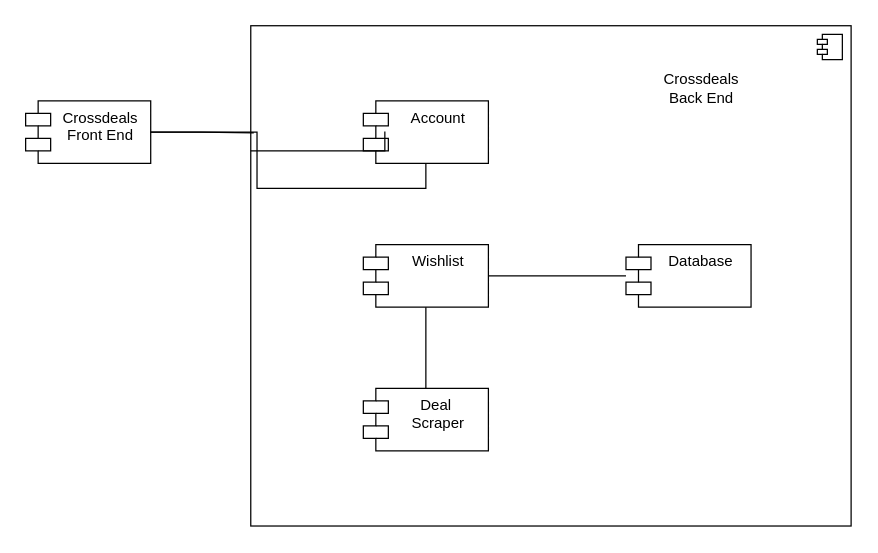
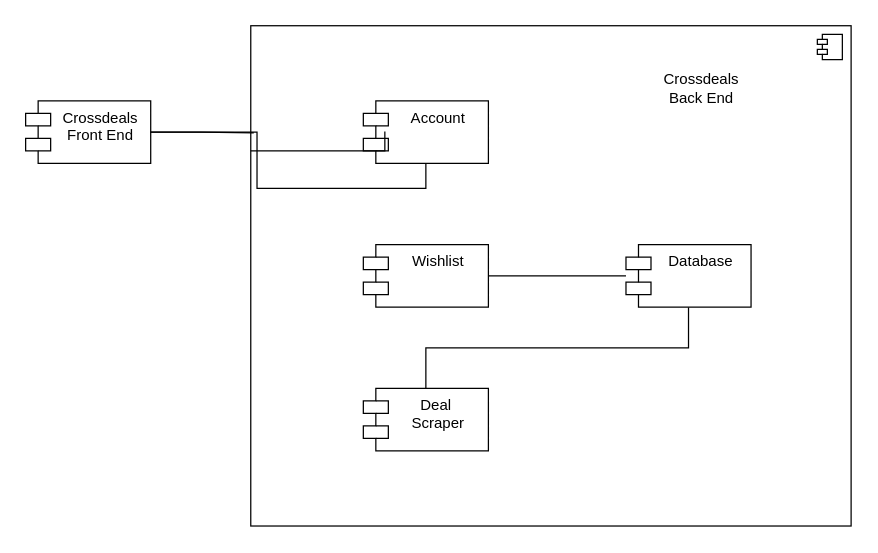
  <mxCell id="0" />
  <mxCell id="1" parent="0" />
  <mxCell id="2" value="Crossdeals Front End" style="shape=module;align=left;spacingLeft=20;align=center;verticalAlign=top;whiteSpace=wrap;html=1;" vertex="1" parent="1"><mxGeometry x="20" y="80" width="100" height="50" as="geometry" /></mxCell>
  <mxCell id="3" value="" style="html=1;dropTarget=0;whiteSpace=wrap;" vertex="1" parent="1"><mxGeometry x="200" y="20" width="480" height="400" as="geometry" /></mxCell>
  <mxCell id="4" value="" style="shape=module;jettyWidth=8;jettyHeight=4;" vertex="1" parent="3"><mxGeometry x="1" width="20" height="20" relative="1" as="geometry"><mxPoint x="-27" y="7" as="offset" /></mxGeometry></mxCell>
  <mxCell id="5" style="edgeStyle=orthogonalEdgeStyle;rounded=0;orthogonalLoop=1;jettySize=auto;html=1;exitX=0.5;exitY=1;exitDx=0;exitDy=0;endArrow=none;endFill=0;" edge="1" parent="1" source="6" target="2"><mxGeometry relative="1" as="geometry" /></mxCell>
  <mxCell id="6" value="Account" style="shape=module;align=left;spacingLeft=20;align=center;verticalAlign=top;whiteSpace=wrap;html=1;" vertex="1" parent="1"><mxGeometry x="290" y="80" width="100" height="50" as="geometry" /></mxCell>
  <mxCell id="7" style="edgeStyle=orthogonalEdgeStyle;rounded=0;orthogonalLoop=1;jettySize=auto;html=1;exitX=1;exitY=0.5;exitDx=0;exitDy=0;endArrow=none;endFill=0;" edge="1" parent="1" source="8" target="12"><mxGeometry relative="1" as="geometry" /></mxCell>
  <mxCell id="8" value="Wishlist" style="shape=module;align=left;spacingLeft=20;align=center;verticalAlign=top;whiteSpace=wrap;html=1;" vertex="1" parent="1"><mxGeometry x="290" y="195" width="100" height="50" as="geometry" /></mxCell>
- <mxCell id="9" style="edgeStyle=orthogonalEdgeStyle;rounded=0;orthogonalLoop=1;jettySize=auto;html=1;exitX=0.5;exitY=0;exitDx=0;exitDy=0;entryX=0.5;entryY=1;entryDx=0;entryDy=0;endArrow=none;endFill=0;" edge="1" parent="1" source="10" target="8"><mxGeometry relative="1" as="geometry" /></mxCell>
+ <mxCell id="9" style="edgeStyle=orthogonalEdgeStyle;rounded=0;orthogonalLoop=1;jettySize=auto;html=1;exitX=0.5;exitY=0;exitDx=0;exitDy=0;endArrow=none;endFill=0;" edge="1" parent="1" source="10" target="12"><mxGeometry relative="1" as="geometry" /></mxCell>
  <mxCell id="10" value="Deal&amp;nbsp;&lt;div&gt;Scraper&lt;/div&gt;" style="shape=module;align=left;spacingLeft=20;align=center;verticalAlign=top;whiteSpace=wrap;html=1;" vertex="1" parent="1"><mxGeometry x="290" y="310" width="100" height="50" as="geometry" /></mxCell>
  <mxCell id="11" value="Crossdeals&lt;div&gt;Back End&lt;/div&gt;" style="text;html=1;align=center;verticalAlign=middle;resizable=0;points=[];autosize=1;strokeColor=none;fillColor=none;" vertex="1" parent="1"><mxGeometry x="520" y="50" width="80" height="40" as="geometry" /></mxCell>
  <mxCell id="12" value="Database" style="shape=module;align=left;spacingLeft=20;align=center;verticalAlign=top;whiteSpace=wrap;html=1;" vertex="1" parent="1"><mxGeometry x="500" y="195" width="100" height="50" as="geometry" /></mxCell>
  <mxCell id="13" style="edgeStyle=orthogonalEdgeStyle;rounded=0;orthogonalLoop=1;jettySize=auto;html=1;exitX=1;exitY=0.5;exitDx=0;exitDy=0;entryX=0.005;entryY=0.214;entryDx=0;entryDy=0;entryPerimeter=0;endArrow=none;endFill=0;" edge="1" parent="1" source="2" target="3"><mxGeometry relative="1" as="geometry" /></mxCell>
  <mxCell id="14" style="edgeStyle=orthogonalEdgeStyle;rounded=0;orthogonalLoop=1;jettySize=auto;html=1;exitX=0;exitY=0.25;exitDx=0;exitDy=0;entryX=0.172;entryY=0.492;entryDx=0;entryDy=0;entryPerimeter=0;endArrow=none;endFill=0;" edge="1" parent="1" source="3" target="6"><mxGeometry relative="1" as="geometry"><Array as="points"><mxPoint x="307" y="120" /></Array></mxGeometry></mxCell>
